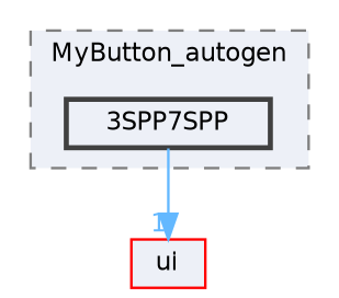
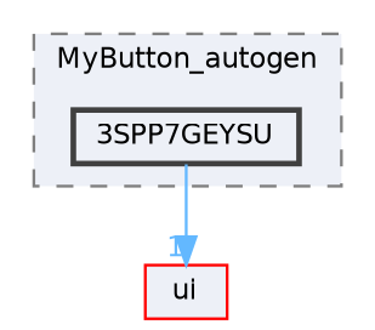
  digraph {
    compound=true
    node [fillcolor="#edf0f7" fontname=Helvetica fontsize=10 shape=box]
-   n1 [color=grey25 height=0.2 label="3SPP7SPP" style="filled,bold" width=0.4]
+   n1 [color=grey25 height=0.2 label="3SPP7GEYSU" style="filled,bold" width=0.4]
    n2 [color=red height=0.2 label=ui style=filled width=0.4]
    subgraph cluster_1 {
      bgcolor="#edf0f7"
      fontname=Helvetica
      fontsize=10
      label=MyButton_autogen
      pencolor=grey50
      style="filled,dashed"
      n1
    }
    n1 -> n2 [color=steelblue1 fontcolor=steelblue1 fontname=Helvetica fontsize=10 headlabel=1 labeldistance=1.5 labelfontname=Helvetica labelfontsize=10]
  }
